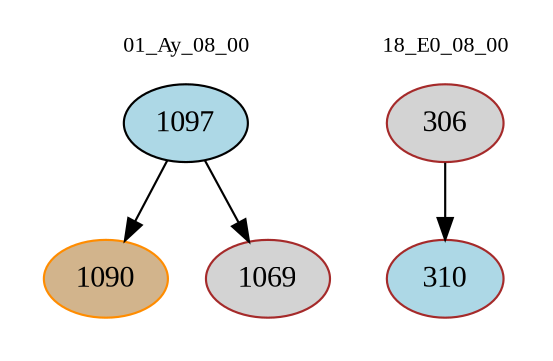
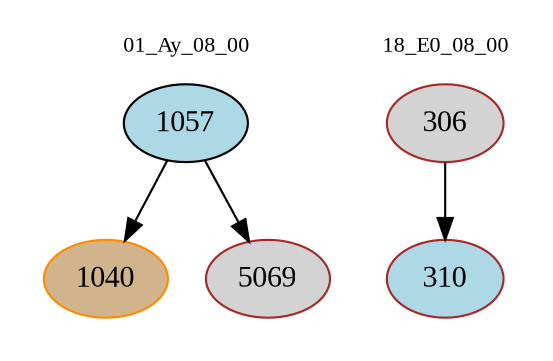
  digraph {
    fontname="Liberation Serif"
    node [color=brown fillcolor=lightblue fontname="Liberation Serif" style=filled]
    edge [color=black fontname="Liberation Serif"]
-   n1 [color=black label=1097]
-   n2 [color=darkorange fillcolor=tan label=1090]
-   n3 [fillcolor=lightgrey label=1069]
+   n1 [color=black label=1057]
+   n2 [color=darkorange fillcolor=tan label=1040]
+   n3 [fillcolor=lightgrey label=5069]
    n4 [fillcolor=lightgrey label=306]
    n5 [label=310]
    subgraph cluster_1 {
      color=white
      fontsize=10
      label="01_Ay_08_00"
      n1
      n2
      n3
    }
    subgraph cluster_2 {
      color=white
      fontsize=10
      label="18_E0_08_00"
      n4
      n5
    }
    n1 -> n2
    n1 -> n3
    n4 -> n5
  }
